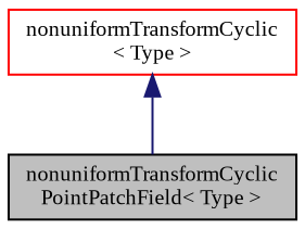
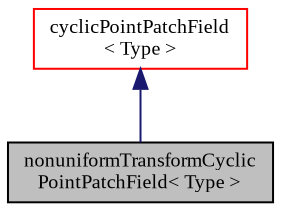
  digraph {
    fontname="Liberation Serif"
    node [fontname="Liberation Serif" fontsize=10 shape=record]
    n1 [color=black fillcolor=grey75 fontcolor=black height=0.2 label="nonuniformTransformCyclic\lPointPatchField\< Type \>" style=filled width=0.4]
-   n2 [color=red height=0.2 label="nonuniformTransformCyclic\l\< Type \>" width=0.4]
+   n2 [color=red height=0.2 label="cyclicPointPatchField\l\< Type \>" width=0.4]
    n2 -> n1 [color=midnightblue dir=back fontname="Liberation Serif" fontsize=10 labelfontname=Helvetica labelfontsize=10 style=solid]
  }
